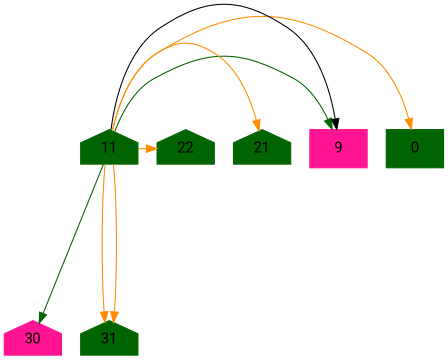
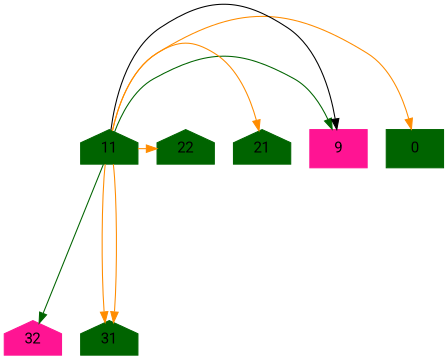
  digraph {
    ranksep=2.0
    fontname=Roboto
    node [color=darkgreen shape=house style=filled fontname=Roboto]
    edge [color=darkorange fontname=Roboto]
    0 [shape=box]
    9 [color=deeppink shape=box]
    11
    21
    22
-   30 [color=deeppink]
+   30 [color=deeppink label=32]
    31
    subgraph sub_1 {
      rank=same
      0
      9
      11
      21
      22
    }
    subgraph sub_2 {
      rank=same
    }
    subgraph sub_3 {
      rank=same
      30
      31
    }
    11 -> 0
    11 -> 9 [color=darkgreen]
    11 -> 9 [color=black]
    11 -> 21
    11 -> 22
    11 -> 30 [color=darkgreen]
    11 -> 31
    11 -> 31
  }
